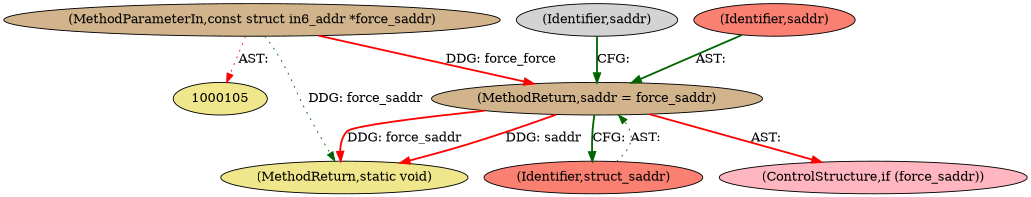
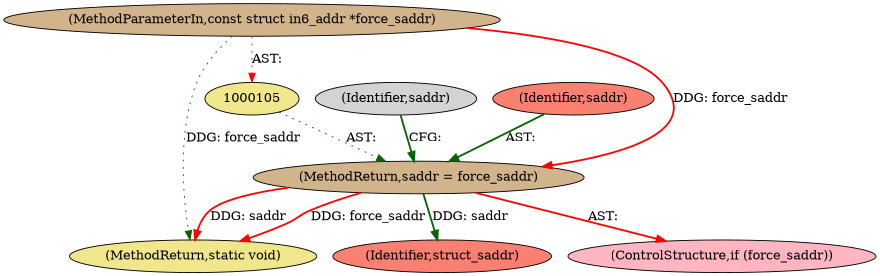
  digraph {
    node [fillcolor=tan style=filled]
    edge [color=red style=bold]
    n1 [label="(MethodParameterIn,const struct in6_addr *force_saddr)"]
    n2 [label="(MethodReturn,saddr = force_saddr)"]
    n3 [fillcolor=khaki label="(MethodReturn,static void)"]
    1000105 [fillcolor=khaki]
    n5 [fillcolor=salmon label="(Identifier,struct_saddr)"]
    n6 [fillcolor=lightpink label="(ControlStructure,if (force_saddr))"]
    n7 [fillcolor=lightgrey label="(Identifier,saddr)"]
    n8 [fillcolor=salmon label="(Identifier,saddr)"]
-   n1 -> n2 [label="DDG: force_force"]
+   n1 -> n2 [label="DDG: force_saddr"]
    n1 -> n3 [color=darkgreen label="DDG: force_saddr" style=dotted]
    n1 -> 1000105 [label="AST: " style=dotted]
    n2 -> n3 [label="DDG: saddr"]
    n2 -> n3 [label="DDG: force_saddr"]
-   n2 -> n5 [color=darkgreen label="CFG: "]
+   n2 -> n5 [color=darkgreen label="DDG: saddr"]
    n2 -> n6 [label="AST: "]
-   n5 -> n2 [color=darkgreen label="AST: " style=dotted]
+   1000105 -> n2 [color=darkgreen label="AST: " style=dotted]
    n7 -> n2 [color=darkgreen label="CFG: "]
    n8 -> n2 [color=darkgreen label="AST: "]
  }
